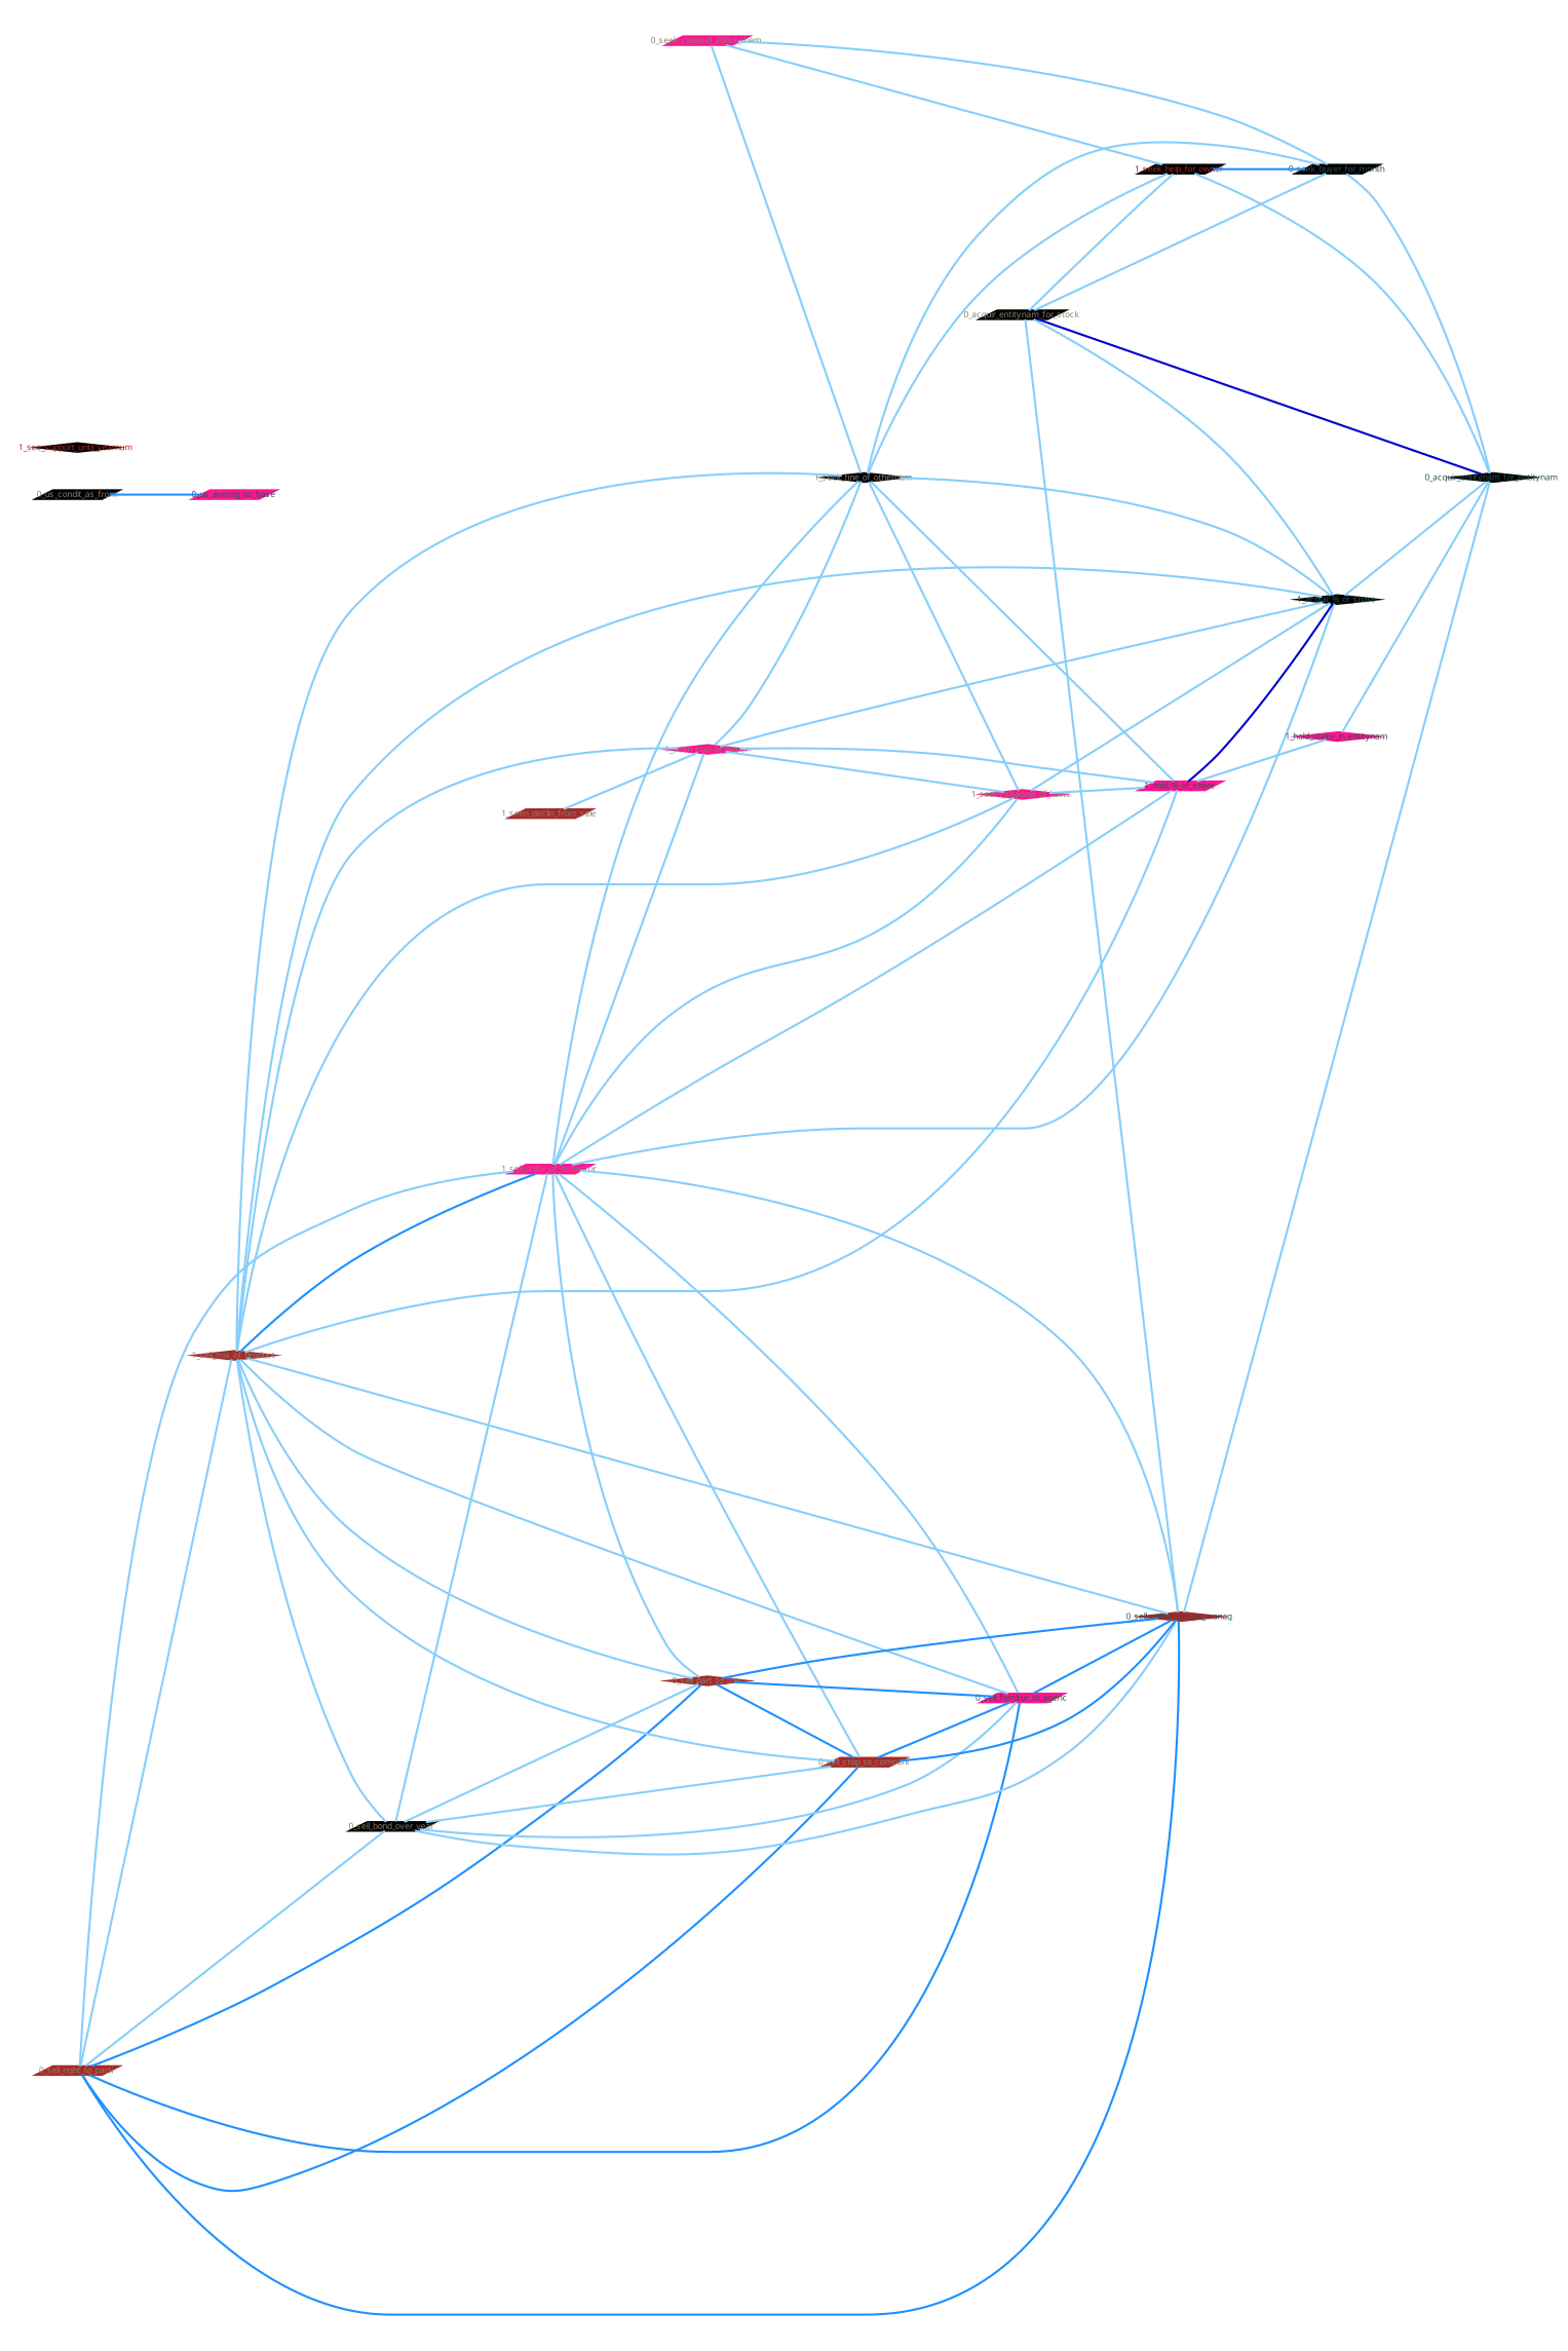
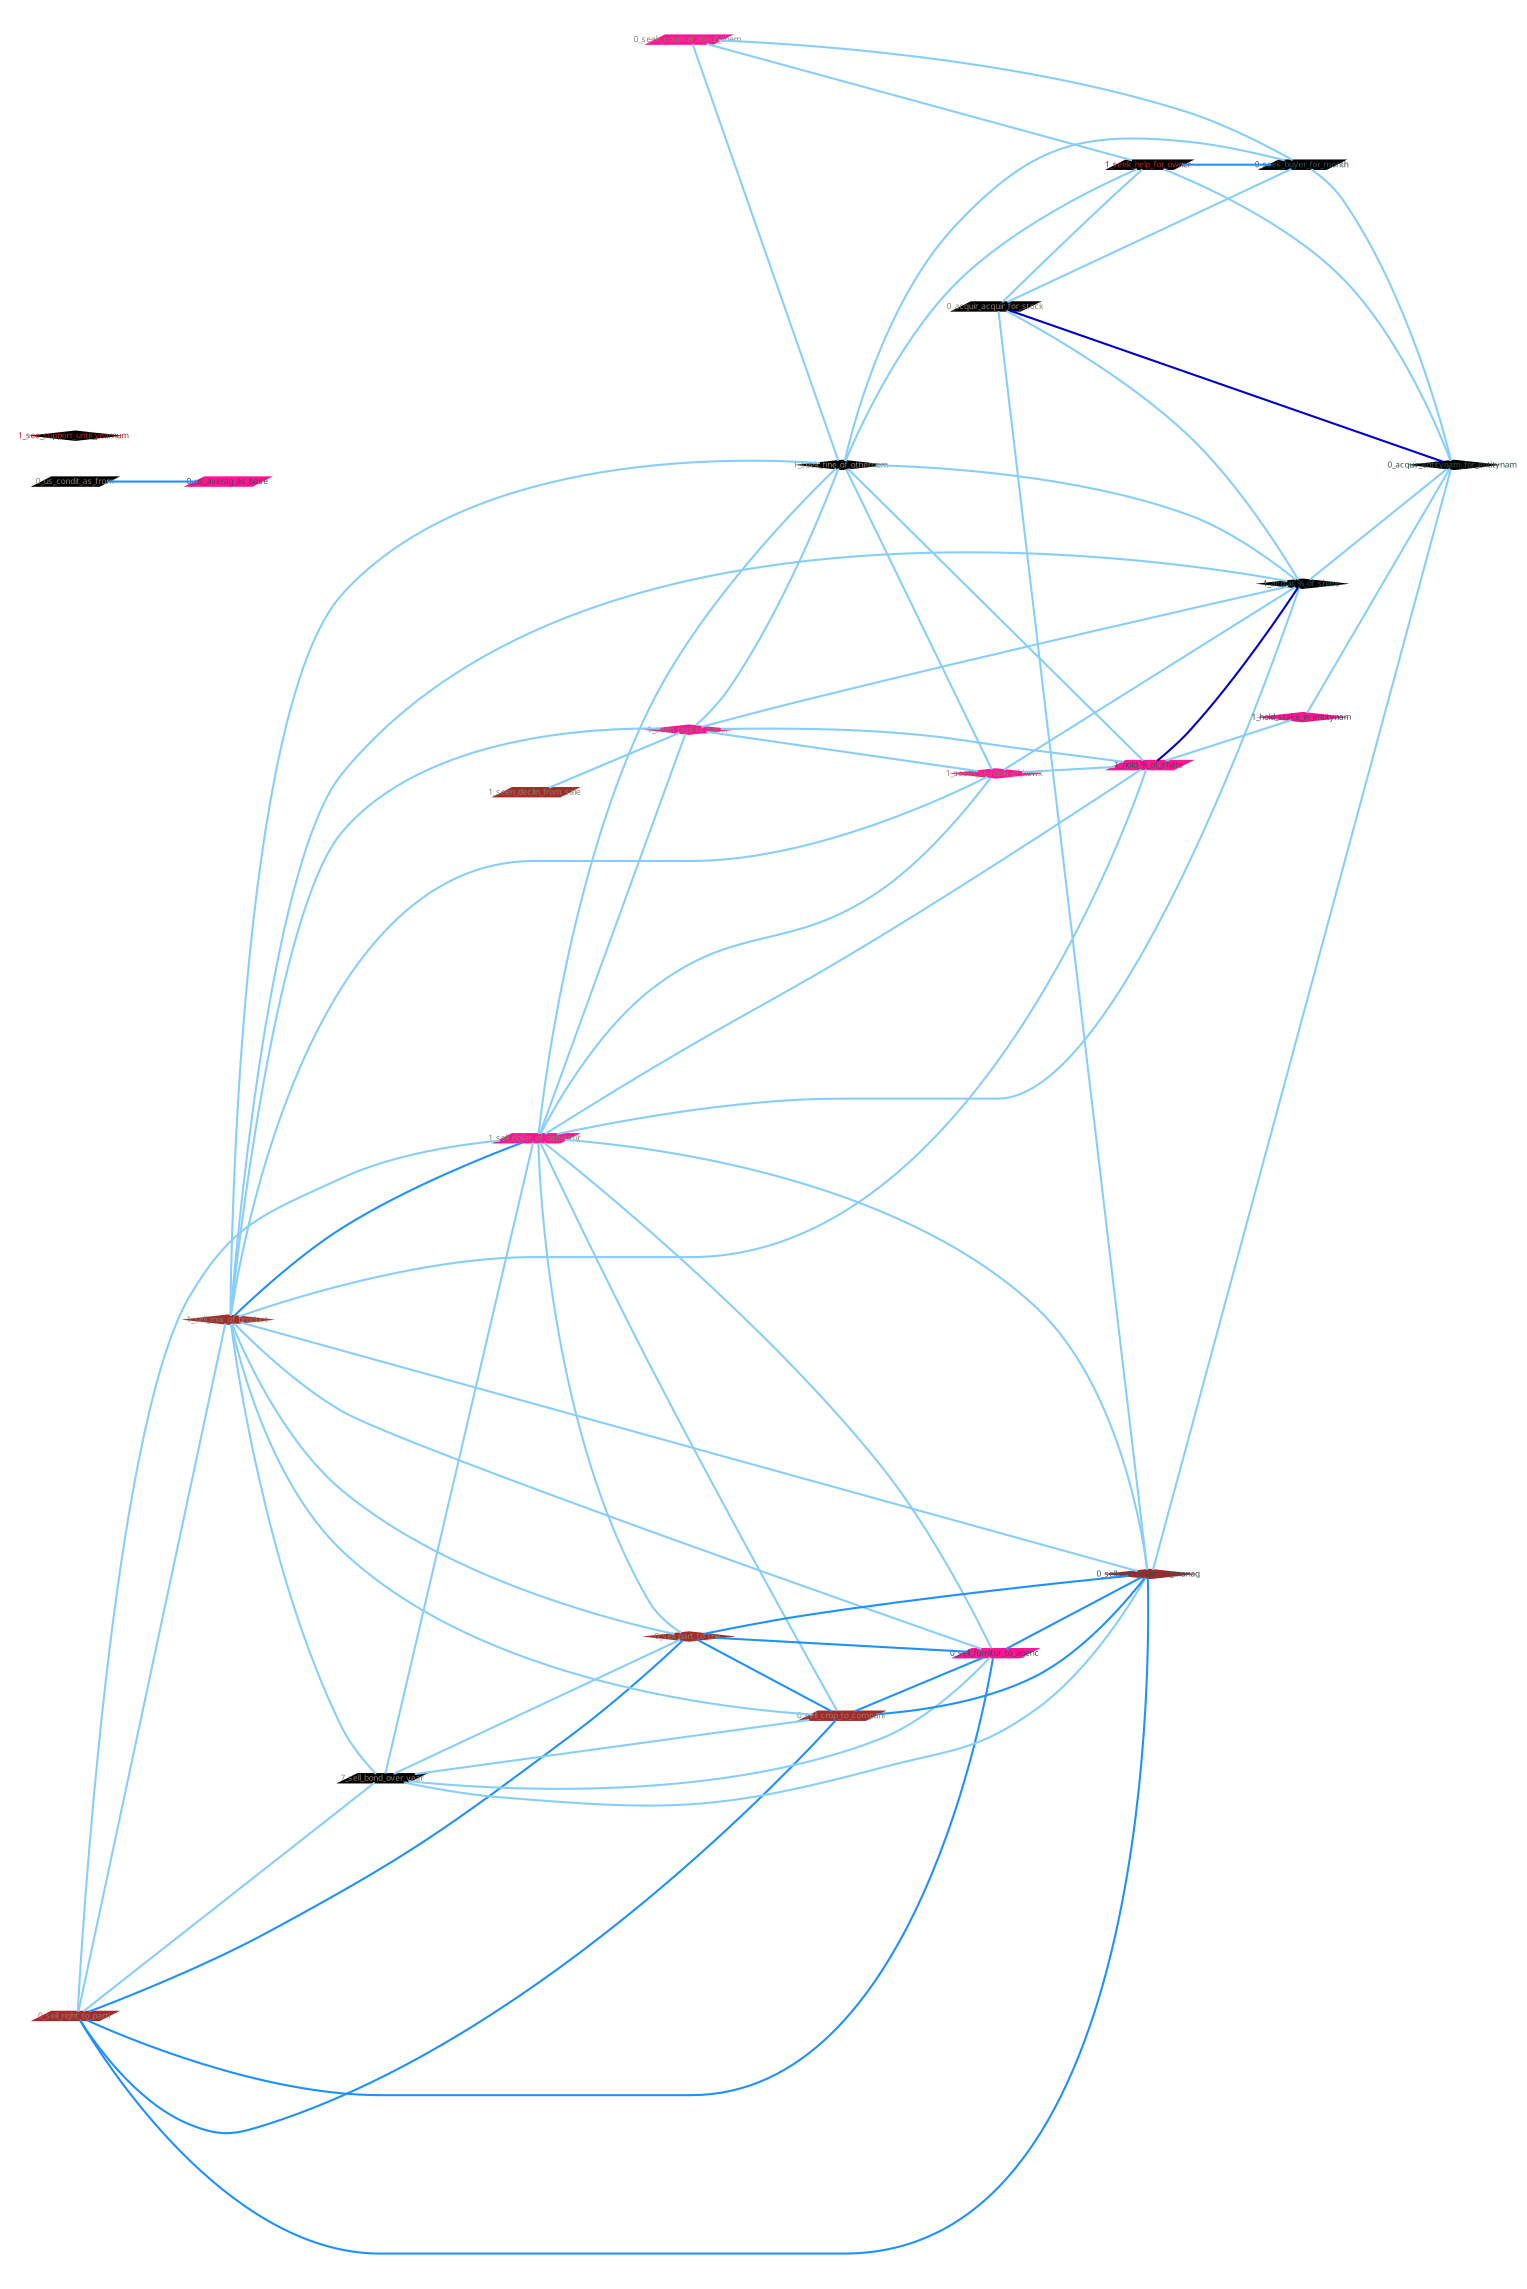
  graph {
    fontname="Noto Sans"
    rankdir=LR
    node [color=black fixedsize=true fontcolor="#8b7d6b" fontname="Noto Sans" fontsize=4 shape=parallelogram style=filled]
    edge [color="#87cefa" fontname="Noto Sans" w=1]
-   "0_acquir_entitynam_for_stock " [height=.06 width=.5]
+   "0_acquir_entitynam_for_stock " [height=.06 width=.5 label="0_acquir_acquir_for_stock"]
    "0_sell_right_to_parti " [color=brown height=.06 width=.5]
    "1_sell_mix_of_product " [color=brown height=.06 shape=diamond width=.5]
    "0_seek_counsel_about_them " [color=deeppink height=.06 width=.5]
-   "0_sell_bond_over_year " [height=.06 width=.5]
+   "0_sell_bond_over_year " [height=.06 width=.5 label="7_sell_bond_over_year"]
    "1_sell_dollar_of_debentur " [color=deeppink height=.06 width=.5]
    "1_seen_declin_from_sale " [color=brown height=.06 width=.5]
    n8 [height=.06 label="0_us_condit_as_from" width=.5]
    "1_seen_copi_of_paper " [color=deeppink height=.06 shape=diamond width=.5]
    "1_seek_fine_of_othernum " [height=.06 shape=diamond width=.5]
    "0_sell_part_to_the " [color=brown height=.06 shape=diamond width=.5]
    "0_sell_crop_to_compani " [color=brown height=.06 width=.5]
    "1_seem_shadow_of_hawk " [color=deeppink height=.06 shape=diamond width=.5]
    "1_seek_help_for_owner " [fontcolor="#b22222" height=.06 width=.5]
    "1_see_support_until_yearnum " [fontcolor="#b22222" height=.06 shape=diamond width=.5]
    "0_seek_buyer_for_month " [fontcolor="#2f4f4f" height=.06 width=.5]
    "1_acquir_%_of_share " [fontcolor="#2f4f4f" height=.06 shape=diamond width=.5]
    "0_sell_entitynam_to_manag " [color=brown fontcolor="#2f4f4f" height=.06 shape=diamond width=.5]
    "0_acquir_entitynam_for_entitynam " [fontcolor="#2f4f4f" height=.06 shape=diamond width=.5]
    "0_sell_furnitur_to_agenc " [color=deeppink fontcolor="#2f4f4f" height=.06 width=.5]
    "1_hold_%_of_share " [color=deeppink fontcolor="#2f4f4f" height=.06 width=.5]
    "0_us_averag_as_base " [color=deeppink fontcolor="#2f4f4f" height=.06 width=.5]
    "1_hold_stake_in_entitynam " [color=deeppink fontcolor="#2f4f4f" height=.06 shape=diamond width=.5]
    subgraph sub_1 {
      "0_acquir_entitynam_for_stock "
      "0_sell_right_to_parti "
      "1_sell_mix_of_product "
      "0_seek_counsel_about_them "
      "0_sell_bond_over_year "
      "1_sell_dollar_of_debentur "
      "1_seen_declin_from_sale "
      n8
      "1_seen_copi_of_paper "
      "1_seek_fine_of_othernum "
      "0_sell_part_to_the "
      "0_sell_crop_to_compani "
      "1_seem_shadow_of_hawk "
    }
    subgraph sub_2 {
      "1_seek_help_for_owner "
      "1_see_support_until_yearnum "
    }
    "0_acquir_entitynam_for_stock " -- "1_seek_help_for_owner "
    "0_acquir_entitynam_for_stock " -- "0_seek_buyer_for_month "
    "0_acquir_entitynam_for_stock " -- "1_acquir_%_of_share "
    "0_acquir_entitynam_for_stock " -- "0_sell_entitynam_to_manag "
    "0_acquir_entitynam_for_stock " -- "0_acquir_entitynam_for_entitynam " [color="#0000cd" w=3]
    "0_sell_right_to_parti " -- "1_sell_mix_of_product "
    "0_sell_right_to_parti " -- "0_sell_bond_over_year "
    "0_sell_right_to_parti " -- "1_sell_dollar_of_debentur "
    "0_sell_right_to_parti " -- "0_sell_part_to_the " [color="#1e90ff" w=2]
    "0_sell_right_to_parti " -- "0_sell_crop_to_compani " [color="#1e90ff" w=2]
    "0_sell_right_to_parti " -- "0_sell_entitynam_to_manag " [color="#1e90ff" w=2]
    "0_sell_right_to_parti " -- "0_sell_furnitur_to_agenc " [color="#1e90ff" w=2]
    "1_sell_mix_of_product " -- "0_sell_bond_over_year "
    "1_sell_mix_of_product " -- "1_sell_dollar_of_debentur " [color="#1e90ff" w=2]
    "1_sell_mix_of_product " -- "1_seen_copi_of_paper "
    "1_sell_mix_of_product " -- "1_seek_fine_of_othernum "
    "1_sell_mix_of_product " -- "0_sell_part_to_the "
    "1_sell_mix_of_product " -- "0_sell_crop_to_compani "
    "1_sell_mix_of_product " -- "1_seem_shadow_of_hawk "
    "1_sell_mix_of_product " -- "1_acquir_%_of_share "
    "1_sell_mix_of_product " -- "0_sell_entitynam_to_manag "
    "1_sell_mix_of_product " -- "0_sell_furnitur_to_agenc "
    "1_sell_mix_of_product " -- "1_hold_%_of_share "
    "0_seek_counsel_about_them " -- "1_seek_fine_of_othernum "
    "0_seek_counsel_about_them " -- "1_seek_help_for_owner "
    "0_seek_counsel_about_them " -- "0_seek_buyer_for_month "
    "0_sell_bond_over_year " -- "1_sell_dollar_of_debentur "
    "0_sell_bond_over_year " -- "0_sell_part_to_the "
    "0_sell_bond_over_year " -- "0_sell_crop_to_compani "
    "0_sell_bond_over_year " -- "0_sell_entitynam_to_manag "
    "0_sell_bond_over_year " -- "0_sell_furnitur_to_agenc "
    "1_sell_dollar_of_debentur " -- "1_seen_copi_of_paper "
    "1_sell_dollar_of_debentur " -- "1_seek_fine_of_othernum "
    "1_sell_dollar_of_debentur " -- "0_sell_part_to_the "
    "1_sell_dollar_of_debentur " -- "0_sell_crop_to_compani "
    "1_sell_dollar_of_debentur " -- "1_seem_shadow_of_hawk "
    "1_sell_dollar_of_debentur " -- "1_acquir_%_of_share "
    "1_sell_dollar_of_debentur " -- "0_sell_entitynam_to_manag "
    "1_sell_dollar_of_debentur " -- "0_sell_furnitur_to_agenc "
    "1_sell_dollar_of_debentur " -- "1_hold_%_of_share "
    "1_seen_declin_from_sale " -- "1_seen_copi_of_paper "
    n8 -- "0_us_averag_as_base " [color="#1e90ff" w=2]
    "1_seen_copi_of_paper " -- "1_seek_fine_of_othernum "
    "1_seen_copi_of_paper " -- "1_seem_shadow_of_hawk "
    "1_seen_copi_of_paper " -- "1_acquir_%_of_share "
    "1_seen_copi_of_paper " -- "1_hold_%_of_share "
    "1_seek_fine_of_othernum " -- "1_seem_shadow_of_hawk "
    "1_seek_fine_of_othernum " -- "1_seek_help_for_owner "
    "1_seek_fine_of_othernum " -- "0_seek_buyer_for_month "
    "1_seek_fine_of_othernum " -- "1_acquir_%_of_share "
    "1_seek_fine_of_othernum " -- "1_hold_%_of_share "
    "0_sell_part_to_the " -- "0_sell_crop_to_compani " [color="#1e90ff" w=2]
    "0_sell_part_to_the " -- "0_sell_entitynam_to_manag " [color="#1e90ff" w=2]
    "0_sell_part_to_the " -- "0_sell_furnitur_to_agenc " [color="#1e90ff" w=2]
    "0_sell_crop_to_compani " -- "0_sell_entitynam_to_manag " [color="#1e90ff" w=2]
    "0_sell_crop_to_compani " -- "0_sell_furnitur_to_agenc " [color="#1e90ff" w=2]
    "1_seem_shadow_of_hawk " -- "1_acquir_%_of_share "
    "1_seem_shadow_of_hawk " -- "1_hold_%_of_share "
    "1_seek_help_for_owner " -- "0_seek_buyer_for_month " [color="#1e90ff" w=2]
    "1_seek_help_for_owner " -- "0_acquir_entitynam_for_entitynam "
    "0_seek_buyer_for_month " -- "0_acquir_entitynam_for_entitynam "
    "1_acquir_%_of_share " -- "0_acquir_entitynam_for_entitynam "
    "0_sell_entitynam_to_manag " -- "0_acquir_entitynam_for_entitynam "
    "0_sell_furnitur_to_agenc " -- "0_sell_entitynam_to_manag " [color="#1e90ff" w=2]
    "1_hold_%_of_share " -- "1_acquir_%_of_share " [color="#0000cd" w=3]
    "1_hold_%_of_share " -- "1_hold_stake_in_entitynam "
    "1_hold_stake_in_entitynam " -- "0_acquir_entitynam_for_entitynam "
  }
